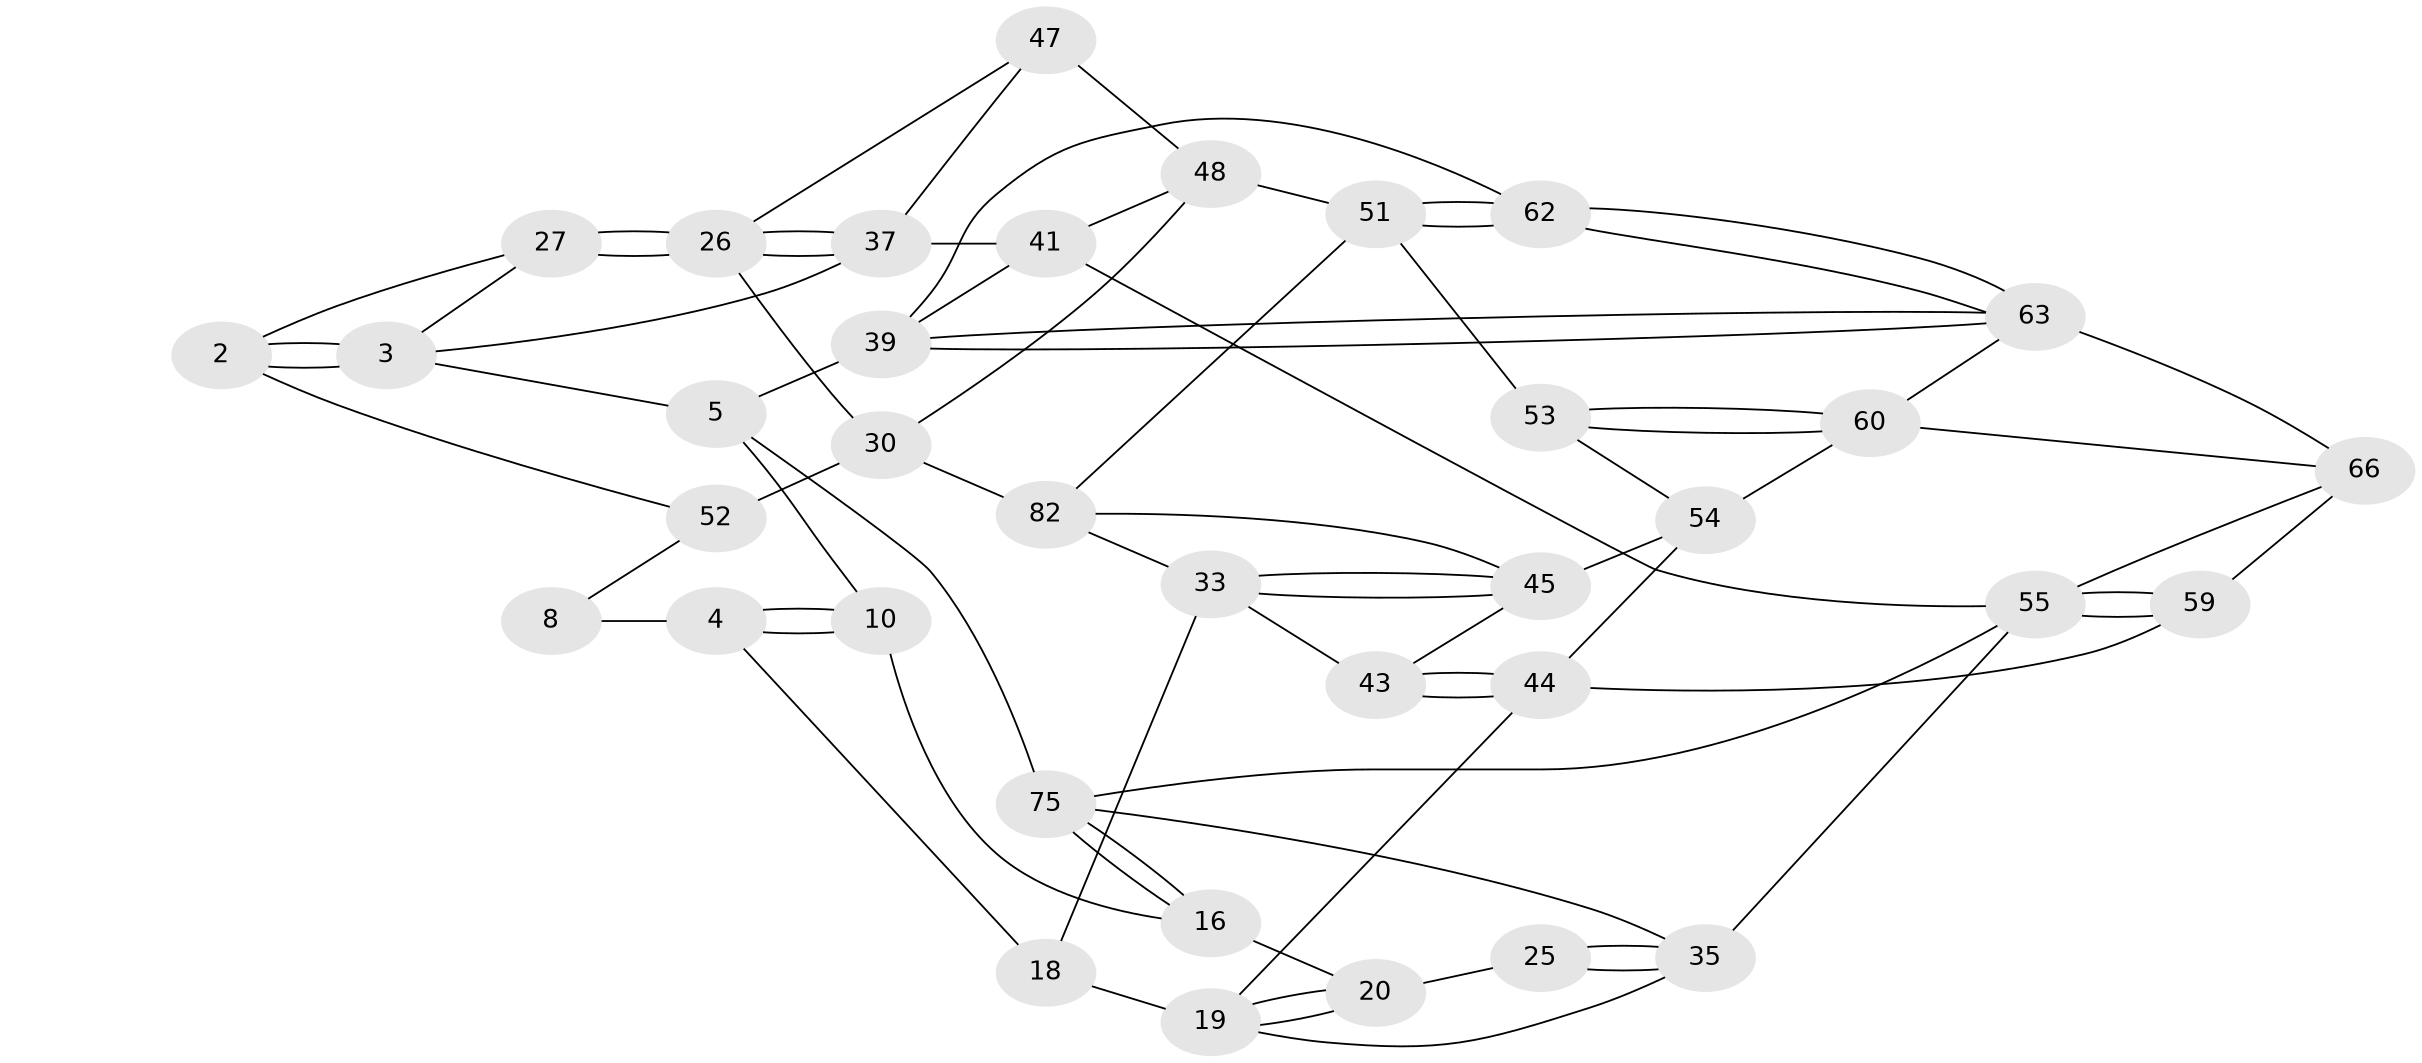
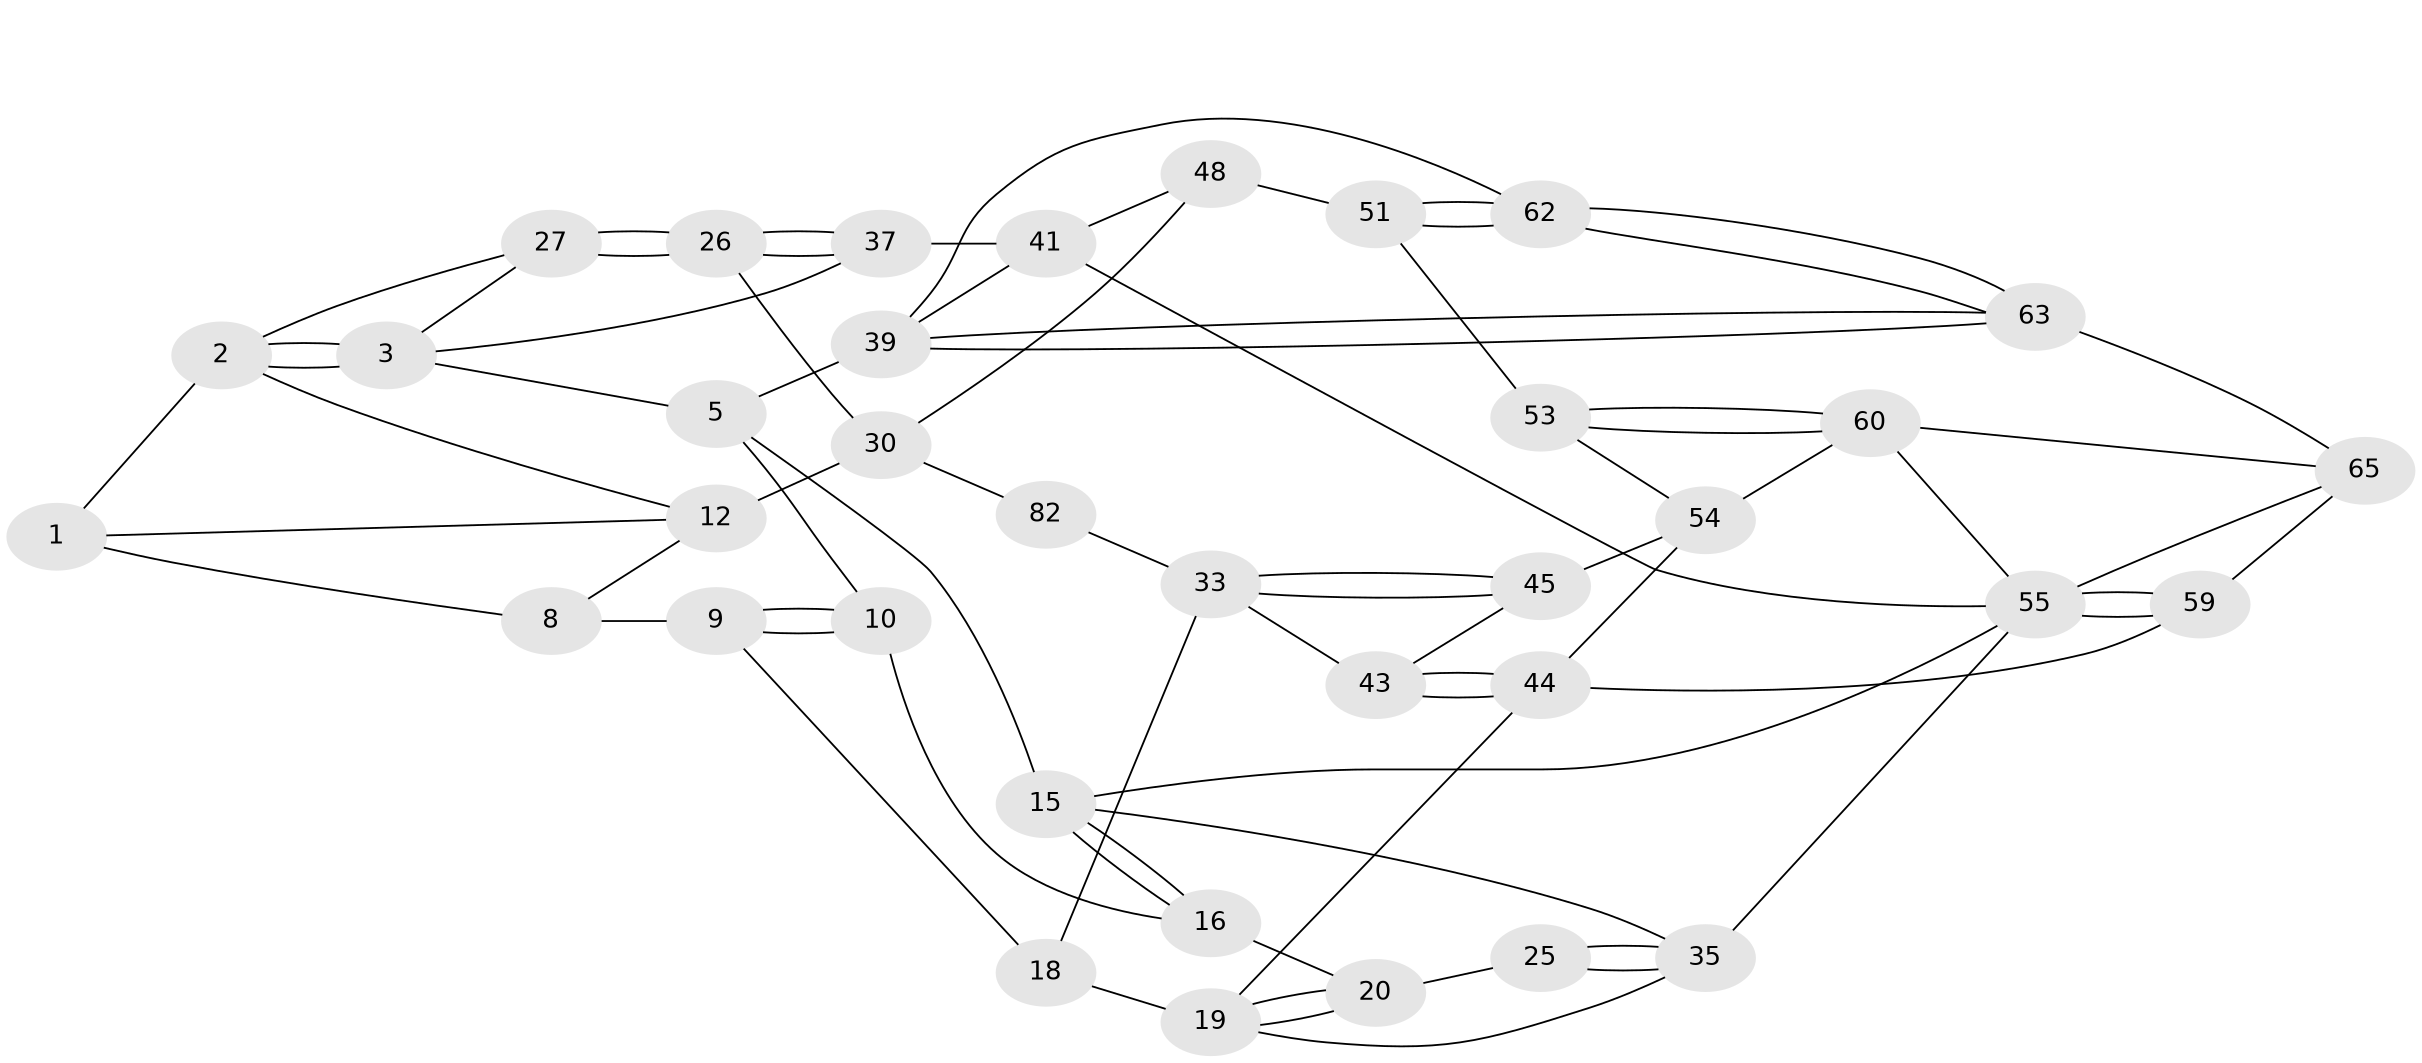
  graph {
    fontname="DejaVu Sans"
    rankdir=LR
    node [color=gray90 fontname="DejaVu Sans" style=filled]
    edge [fontname="DejaVu Sans"]
+   1 [super="+7"]
    2 [super="+11"]
    8 [super="+14"]
-   12 [super="+13" label=52]
+   12 [super="+13"]
    3 [super="+4"]
    27
-   9 [super="+17" label=4]
+   9 [super="+17"]
    30 [super="+31"]
    5 [super="+6"]
    37 [super="+42"]
    n11 [label=26 super="+29"]
    10
-   15 [super="+22" label=75]
+   15 [super="+22"]
    39 [super="+40"]
-   47
    41
    16 [super="+21"]
    35 [super="+36"]
    55 [super="+56"]
    62
    63 [super="+64"]
    18
    19 [super="+38"]
    33 [super="+34"]
    20
    n26 [label=82 super="+49"]
    48 [super="+50"]
    59
-   65 [super="+66" label=66]
+   65 [super="+66"]
    25 [super="+26"]
    44 [super="+58"]
    45 [super="+46"]
    43
    54 [super="+57"]
    51 [super="+52"]
    53
    60 [super="+61"]
+   1 -- 2
+   1 -- 8
+   1 -- 12
    2 -- 12
    2 -- 3
    2 -- 3
    2 -- 27
    8 -- 12
    8 -- 9 [weight=2]
    12 -- 30
    3 -- 27
    3 -- 5
    3 -- 37
    27 -- n11
    27 -- n11
    9 -- 10
    9 -- 10
    9 -- 18
    30 -- n26
    30 -- 48
    5 -- 10
    5 -- 15
    5 -- 39
-   37 -- 47
    37 -- 41
    n11 -- 30
    n11 -- 37
    n11 -- 37
-   n11 -- 47
    10 -- 16
    15 -- 16
    15 -- 16
    15 -- 35
    15 -- 55
    39 -- 41
    39 -- 62
    39 -- 63
    39 -- 63
-   47 -- 48
    41 -- 55
    41 -- 48
    16 -- 20
    35 -- 55
    55 -- 59
    55 -- 59
    55 -- 65
    62 -- 63
    62 -- 63
    63 -- 65
    18 -- 19
    18 -- 33
    19 -- 35
    19 -- 20
    19 -- 20
    19 -- 44
    33 -- 45
    33 -- 45
    33 -- 43
    20 -- 25
    n26 -- 33
-   n26 -- 45
-   n26 -- 51
    48 -- 51
    59 -- 65
    25 -- 35
    25 -- 35
    44 -- 59
    44 -- 54
    45 -- 54
    43 -- 44
    43 -- 44
    43 -- 45
    54 -- 60
    51 -- 62
    51 -- 62
    51 -- 53
    53 -- 54
    53 -- 60
    53 -- 60
-   60 -- 63
+   60 -- 55
    60 -- 65
  }
